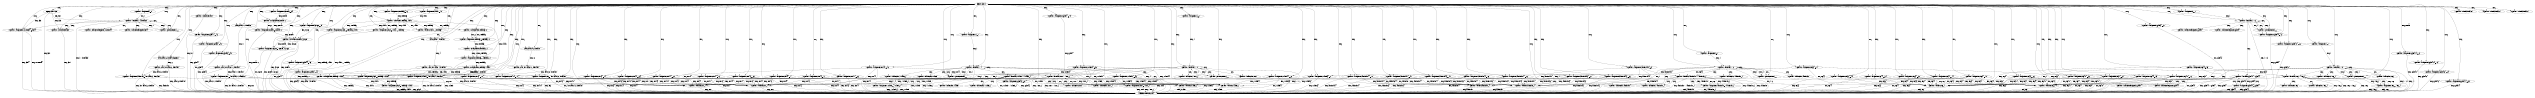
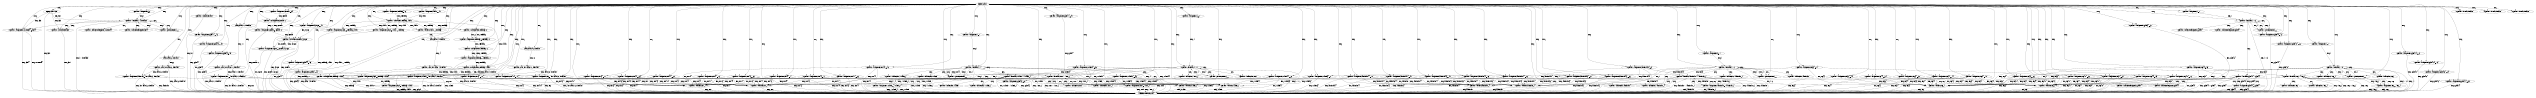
  digraph {
    n1 [label="(PARAM,gbnrs)"]
    n2 [label="(PARAM,char* fcni)"]
    n3 [label="(<operator>.assignment,veekdxfg = 16)"]
    n4 [label="(<operator>.assignment,cmesao = 59)"]
    n5 [label="(<operator>.assignment,mxv = (int*)calloc(11, sizeof(int)))"]
    n6 [label="(calloc,calloc(11, sizeof(int)))"]
    n7 [label="(<operator>.sizeOf,sizeof(int))"]
    n8 [label="(<operator>.assignment,hjrzgm = 40)"]
    n9 [label="(<operator>.assignment,teg = (int*)calloc(12, sizeof(int)))"]
    n10 [label="(calloc,calloc(92, sizeof(int)))"]
    n11 [label="(<operator>.sizeOf,sizeof(int))"]
    n12 [label="(<operator>.assignment,rhbdw = 40)"]
    n13 [label="(<operator>.assignment,mxv[0] = 48)"]
    n14 [label="(<operator>.assignment,i=0)"]
    n15 [label="(<operator>.lessThan,i < sizeof(fcni))"]
    n16 [label="(<operator>.sizeOf,sizeof(fcni))"]
    n17 [label="(<operator>.postIncrement,i++)"]
    n18 [label="(<operator>.assignment,wswenmf[i] = fcni[i])"]
    n19 [label="(<operator>.assignment,vwheix = (int*)calloc(4, sizeof(int)))"]
    n20 [label="(calloc,calloc(4, sizeof(int)))"]
    n21 [label="(<operator>.sizeOf,sizeof(int))"]
    n22 [label="(<operator>.assignment,mxv[1] = 73)"]
    n23 [label="(<operator>.assignment,bhximzbn = (int*)calloc(8, sizeof(int)))"]
-   n24 [label="(calloc,calloc(8, sizeof(assignment)))"]
+   n24 [label="(calloc,calloc(8, sizeof(int)))"]
    n25 [label="(<operator>.sizeOf,sizeof(int))"]
    n26 [label="(<operator>.assignment,teg[0] = 53)"]
    n27 [label="(<operator>.assignment,vwheix[0] = 58)"]
    n28 [label="(<operator>.assignment,cmesao = cmesao * 2)"]
    n29 [label="(<operator>.multiplication,cmesao * 2)"]
    n30 [label="(<operator>.assignment,qybei[1] = 43)"]
    n31 [label="(<operator>.assignment,teg[1] = 44)"]
    n32 [label="(<operator>.assignment,qybei[2] = 92)"]
    n33 [label="(<operator>.assignment,bhximzbn[0] = 5)"]
    n34 [label="(<operator>.assignment,qybei[3] = 90)"]
    n35 [label="(<operator>.assignment,mxv[2] = 63)"]
    n36 [label="(<operator>.assignment,teg[2] = 40)"]
    n37 [label="(<operator>.assignment,vwheix[1] = 18)"]
    n38 [label="(<operator>.assignment,scguts = cmesao - hjrzgm)"]
    n39 [label="(<operator>.subtraction,cmesao - hjrzgm)"]
    n40 [label="(<operator>.assignment,qybei[4] = 98)"]
    n41 [label="(<operator>.assignment,bhximzbn[1] = 97)"]
    n42 [label="(<operator>.assignment,qrbpb = veekdxfg - rhbdw)"]
    n43 [label="(<operator>.subtraction,veekdxfg - rhbdw)"]
    n44 [label="(<operator>.assignment,mxv[3] = 11)"]
    n45 [label="(<operator>.assignment,mxv[4] = 62)"]
    n46 [label="(<operator>.assignment,bhximzbn[2] = 82)"]
    n47 [label="(<operator>.assignment,mxv[5] = 70)"]
    n48 [label="(<operator>.assignment,qybei[5] = 20)"]
    n49 [label="(<operator>.assignment,mxv[6] = 85)"]
    n50 [label="(<operator>.assignment,teg[3] = 32)"]
    n51 [label="(<operator>.assignment,mxv[7] = 86)"]
    n52 [label="(<operator>.assignment,mxv[8] = 3)"]
    n53 [label="(<operator>.assignment,bhximzbn[3] = 40)"]
    n54 [label="(<operator>.assignment,qrbpb = rhbdw + veekdxfg)"]
    n55 [label="(<operator>.addition,rhbdw + veekdxfg)"]
    n56 [label="(<operator>.assignment,veekdxfg = veekdxfg * 2)"]
    n57 [label="(<operator>.multiplication,veekdxfg * 2)"]
    n58 [label="(<operator>.assignment,veekdxfg = veekdxfg * 2)"]
    n59 [label="(<operator>.multiplication,veekdxfg * 2)"]
    n60 [label="(<operator>.assignment,mxv[9] = 4)"]
    n61 [label="(<operator>.assignment,qybei[6] = 87)"]
    n62 [label="(<operator>.assignment,bhximzbn[4] = 70)"]
    n63 [label="(<operator>.assignment,qybei[7] = 91)"]
    n64 [label="(<operator>.assignment,vwheix[2] = 36)"]
    n65 [label="(<operator>.assignment,vwheix[3] = 2)"]
    n66 [label="(<operator>.assignment,qrbpb = veekdxfg * rhbdw)"]
    n67 [label="(<operator>.multiplication,veekdxfg * rhbdw)"]
    n68 [label="(<operator>.assignment,mxv[10] = 14)"]
    n69 [label="(<operator>.assignment,teg[4] = 34)"]
    n70 [label="(<operator>.assignment,teg[5] = 14)"]
    n71 [label="(<operator>.assignment,i = 1)"]
    n72 [label="(<operator>.lessThan,i < 4)"]
    n73 [label="(<operator>.postIncrement,i++)"]
    n74 [label="(<operator>.addition,vwheix+i)"]
    n75 [label="(<operator>.addition,vwheix+i)"]
    n76 [label="(<operator>.assignment,teg[6] = 49)"]
    n77 [label="(<operator>.assignment,teg[7] = 87)"]
    n78 [label="(<operator>.assignment,i = 1)"]
    n79 [label="(<operator>.lessThan,i < 11)"]
    n80 [label="(<operator>.postIncrement,i++)"]
    n81 [label="(<operator>.addition,mxv+i)"]
    n82 [label="(<operator>.addition,mxv+i)"]
    n83 [label="(<operator>.assignment,qybei[8] = 37)"]
    n84 [label="(<operator>.assignment,qybei[9] = 84)"]
    n85 [label="(<operator>.assignment,bhximzbn[5] = 87)"]
    n86 [label="(<operator>.assignment,bhximzbn[6] = 36)"]
    n87 [label="(<operator>.assignment,teg[8] = 66)"]
    n88 [label="(<operator>.assignment,qrbpb = veekdxfg * rhbdw)"]
    n89 [label="(<operator>.multiplication,veekdxfg * rhbdw)"]
    n90 [label="(<operator>.assignment,teg[9] = 59)"]
    n91 [label="(<operator>.assignment,bhximzbn[7] = 26)"]
    n92 [label="(<operator>.assignment,qybei[10] = 68)"]
    n93 [label="(<operator>.assignment,i = 1)"]
    n94 [label="(<operator>.lessThan,i < 8)"]
    n95 [label="(<operator>.postIncrement,i++)"]
    n96 [label="(<operator>.addition,bhximzbn+i)"]
    n97 [label="(<operator>.addition,bhximzbn+i)"]
    n98 [label="(<operator>.assignment,teg[10] = 18)"]
    n99 [label="(<operator>.assignment,qybei[11] = 3)"]
    n100 [label="(<operator>.assignment,qybei[12] = 84)"]
    n101 [label="(<operator>.assignment,qybei[13] = 89)"]
    n102 [label="(<operator>.assignment,qybei[14] = 32)"]
    n103 [label="(<operator>.assignment,i = 1)"]
    n104 [label="(<operator>.lessThan,i < 15)"]
    n105 [label="(<operator>.postIncrement,i++)"]
    n106 [label="(<operator>.assignment,teg[11] = 38)"]
    n107 [label="(<operator>.assignment,i = 1)"]
    n108 [label="(<operator>.lessThan,i < 12)"]
    n109 [label="(<operator>.postIncrement,i++)"]
    n110 [label="(<operator>.addition,teg+i)"]
    n111 [label="(<operator>.addition,teg+i)"]
    n112 [label="(METHOD_RETURN,void)"]
    n113 [label="(<operator>.cast,(int*)calloc(11, sizeof(int)))"]
    n114 [label="(<operator>.cast,(int*)calloc(12, sizeof(int)))"]
    n115 [label="(<operator>.lessThan,*mxv < *(mxv+i))"]
    n116 [label="(<operator>.indirectIndexAccess,wswenmf[i])"]
    n117 [label="(<operator>.indirectIndexAccess,fcni[i])"]
    n118 [label="(<operator>.cast,(int*)calloc(4, sizeof(int)))"]
    n119 [label="(<operator>.cast,(int*)calloc(8, sizeof(int)))"]
    n120 [label="(<operator>.lessThan,*teg < *(teg+i))"]
    n121 [label="(<operator>.lessThan,*vwheix < *(vwheix+i))"]
    n122 [label="(<operator>.lessThan,*bhximzbn < *(bhximzbn+i))"]
    n123 [label="(<operator>.indirection,*vwheix)"]
    n124 [label="(<operator>.indirection,*(vwheix+i))"]
    n125 [label="(<operator>.indirection,*mxv)"]
    n126 [label="(<operator>.indirection,*(mxv+i))"]
    n127 [label="(<operator>.indirection,*bhximzbn)"]
    n128 [label="(<operator>.indirection,*(bhximzbn+i))"]
    n129 [label="(<operator>.lessThan,qybei[0] < qybei[i])"]
    n130 [label="(<operator>.indirectIndexAccess,qybei[0])"]
    n131 [label="(<operator>.indirectIndexAccess,qybei[i])"]
    n132 [label="(<operator>.indirection,*teg)"]
    n133 [label="(<operator>.indirection,*(teg+i))"]
    n134 [label="(<operator>.assignment,*mxv = *(mxv+i))"]
    n135 [label="(<operator>.indirection,*mxv)"]
    n136 [label="(<operator>.indirection,*(mxv+i))"]
    n137 [label="(<operator>.assignment,qybei[0] = qybei[i])"]
    n138 [label="(<operator>.indirectIndexAccess,qybei[0])"]
    n139 [label="(<operator>.indirectIndexAccess,qybei[i])"]
    n140 [label="(<operator>.assignment,*teg = *(teg+i))"]
    n141 [label="(<operator>.indirection,*teg)"]
    n142 [label="(<operator>.indirection,*(teg+i))"]
    n143 [label="(<operator>.assignment,*vwheix = *(vwheix+i))"]
    n144 [label="(<operator>.indirection,*vwheix)"]
    n145 [label="(<operator>.indirection,*(vwheix+i))"]
    n146 [label="(<operator>.assignment,*bhximzbn = *(bhximzbn+i))"]
    n147 [label="(<operator>.indirection,*bhximzbn)"]
    n148 [label="(<operator>.indirection,*(bhximzbn+i))"]
    n1 -> n2 [label="DDG: "]
    n1 -> n3 [label="DDG: "]
    n1 -> n4 [label="DDG: "]
    n1 -> n5 [label="DDG: "]
    n1 -> n6 [label="DDG: "]
    n1 -> n7 [label="DDG: "]
    n1 -> n8 [label="DDG: "]
    n1 -> n9 [label="DDG: "]
    n1 -> n10 [label="DDG: "]
    n1 -> n11 [label="DDG: "]
    n1 -> n12 [label="DDG: "]
    n1 -> n13 [label="DDG: "]
    n1 -> n14 [label="DDG: "]
    n1 -> n15 [label="DDG: "]
    n1 -> n16 [label="DDG: "]
    n1 -> n17 [label="DDG: "]
    n1 -> n18 [label="DDG: "]
    n1 -> n19 [label="DDG: "]
    n1 -> n20 [label="DDG: "]
    n1 -> n21 [label="DDG: "]
    n1 -> n22 [label="DDG: "]
    n1 -> n23 [label="DDG: "]
    n1 -> n24 [label="DDG: "]
    n1 -> n25 [label="DDG: "]
    n1 -> n26 [label="DDG: "]
    n1 -> n27 [label="DDG: "]
    n1 -> n28 [label="DDG: "]
    n1 -> n29 [label="DDG: "]
    n1 -> n30 [label="DDG: "]
    n1 -> n31 [label="DDG: "]
    n1 -> n32 [label="DDG: "]
    n1 -> n33 [label="DDG: "]
    n1 -> n34 [label="DDG: "]
    n1 -> n35 [label="DDG: "]
    n1 -> n36 [label="DDG: "]
    n1 -> n37 [label="DDG: "]
    n1 -> n38 [label="DDG: "]
    n1 -> n39 [label="DDG: "]
    n1 -> n40 [label="DDG: "]
    n1 -> n41 [label="DDG: "]
    n1 -> n42 [label="DDG: "]
    n1 -> n43 [label="DDG: "]
    n1 -> n44 [label="DDG: "]
    n1 -> n45 [label="DDG: "]
    n1 -> n46 [label="DDG: "]
    n1 -> n47 [label="DDG: "]
    n1 -> n48 [label="DDG: "]
    n1 -> n49 [label="DDG: "]
    n1 -> n50 [label="DDG: "]
    n1 -> n51 [label="DDG: "]
    n1 -> n52 [label="DDG: "]
    n1 -> n53 [label="DDG: "]
    n1 -> n54 [label="DDG: "]
    n1 -> n55 [label="DDG: "]
    n1 -> n56 [label="DDG: "]
    n1 -> n57 [label="DDG: "]
    n1 -> n58 [label="DDG: "]
    n1 -> n59 [label="DDG: "]
    n1 -> n60 [label="DDG: "]
    n1 -> n61 [label="DDG: "]
    n1 -> n62 [label="DDG: "]
    n1 -> n63 [label="DDG: "]
    n1 -> n64 [label="DDG: "]
    n1 -> n65 [label="DDG: "]
    n1 -> n66 [label="DDG: "]
    n1 -> n67 [label="DDG: "]
    n1 -> n68 [label="DDG: "]
    n1 -> n69 [label="DDG: "]
    n1 -> n70 [label="DDG: "]
    n1 -> n71 [label="DDG: "]
    n1 -> n72 [label="DDG: "]
    n1 -> n73 [label="DDG: "]
    n1 -> n74 [label="DDG: "]
    n1 -> n75 [label="DDG: "]
    n1 -> n76 [label="DDG: "]
    n1 -> n77 [label="DDG: "]
    n1 -> n78 [label="DDG: "]
    n1 -> n79 [label="DDG: "]
    n1 -> n80 [label="DDG: "]
    n1 -> n81 [label="DDG: "]
    n1 -> n82 [label="DDG: "]
    n1 -> n83 [label="DDG: "]
    n1 -> n84 [label="DDG: "]
    n1 -> n85 [label="DDG: "]
    n1 -> n86 [label="DDG: "]
    n1 -> n87 [label="DDG: "]
    n1 -> n88 [label="DDG: "]
    n1 -> n89 [label="DDG: "]
    n1 -> n90 [label="DDG: "]
    n1 -> n91 [label="DDG: "]
    n1 -> n92 [label="DDG: "]
    n1 -> n93 [label="DDG: "]
    n1 -> n94 [label="DDG: "]
    n1 -> n95 [label="DDG: "]
    n1 -> n96 [label="DDG: "]
    n1 -> n97 [label="DDG: "]
    n1 -> n98 [label="DDG: "]
-   n1 -> n99 [label="DDG: cmesao"]
+   n1 -> n99 [label="DDG: "]
    n1 -> n100 [label="DDG: "]
    n1 -> n101 [label="DDG: "]
    n1 -> n102 [label="DDG: "]
    n1 -> n103 [label="DDG: "]
    n1 -> n104 [label="DDG: "]
    n1 -> n105 [label="DDG: "]
    n1 -> n106 [label="DDG: "]
    n1 -> n107 [label="DDG: "]
    n1 -> n108 [label="DDG: "]
    n1 -> n109 [label="DDG: "]
    n1 -> n110 [label="DDG: "]
    n1 -> n111 [label="DDG: "]
    n2 -> n15 [label="DDG: fcni"]
    n2 -> n16 [label="DDG: fcni"]
    n2 -> n18 [label="DDG: fcni"]
    n2 -> n112 [label="DDG: fcni"]
    n3 -> n43 [label="DDG: veekdxfg"]
    n4 -> n29 [label="DDG: cmesao"]
    n5 -> n81 [label="DDG: mxv"]
    n5 -> n82 [label="DDG: mxv"]
    n5 -> n112 [label="DDG: (int*)calloc(11, sizeof(int))"]
    n5 -> n112 [label="DDG: mxv"]
    n6 -> n113 [label="DDG: 11"]
    n8 -> n39 [label="DDG: hjrzgm"]
    n9 -> n110 [label="DDG: teg"]
    n9 -> n111 [label="DDG: teg"]
    n9 -> n112 [label="DDG: teg"]
    n9 -> n112 [label="DDG: (int*)calloc(12, sizeof(int))"]
    n10 -> n114 [label="DDG: 12"]
    n12 -> n43 [label="DDG: rhbdw"]
    n13 -> n81 [label="DDG: mxv[0]"]
    n13 -> n82 [label="DDG: mxv[0]"]
    n13 -> n112 [label="DDG: mxv[0]"]
    n13 -> n115 [label="DDG: mxv[0]"]
    n14 -> n15 [label="DDG: i"]
    n15 -> n15 [label="CDG: "]
    n15 -> n16 [label="CDG: "]
    n15 -> n17 [label="DDG: i"]
    n15 -> n17 [label="CDG: "]
    n15 -> n18 [label="CDG: "]
    n15 -> n112 [label="DDG: i < sizeof(fcni)"]
    n15 -> n116 [label="CDG: "]
    n15 -> n117 [label="CDG: "]
    n16 -> n112 [label="DDG: fcni"]
    n17 -> n15 [label="DDG: i"]
    n18 -> n112 [label="DDG: wswenmf[i]"]
    n18 -> n112 [label="DDG: fcni[i]"]
    n19 -> n74 [label="DDG: vwheix"]
    n19 -> n75 [label="DDG: vwheix"]
    n19 -> n112 [label="DDG: (int*)calloc(4, sizeof(int))"]
    n19 -> n112 [label="DDG: vwheix"]
    n20 -> n118 [label="DDG: 4"]
    n22 -> n81 [label="DDG: mxv[1]"]
    n22 -> n82 [label="DDG: mxv[1]"]
    n22 -> n112 [label="DDG: mxv[1]"]
    n23 -> n96 [label="DDG: bhximzbn"]
    n23 -> n112 [label="DDG: bhximzbn"]
    n23 -> n112 [label="DDG: (int*)calloc(8, sizeof(int))"]
    n24 -> n119 [label="DDG: 8"]
    n25 -> n112 [label="DDG: int"]
    n26 -> n110 [label="DDG: teg[0]"]
    n26 -> n111 [label="DDG: teg[0]"]
    n26 -> n112 [label="DDG: teg[0]"]
    n26 -> n120 [label="DDG: teg[0]"]
    n27 -> n74 [label="DDG: vwheix[0]"]
    n27 -> n75 [label="DDG: vwheix[0]"]
    n27 -> n112 [label="DDG: vwheix[0]"]
    n27 -> n121 [label="DDG: vwheix[0]"]
    n28 -> n39 [label="DDG: cmesao"]
    n28 -> n112 [label="DDG: cmesao * 2"]
    n29 -> n28 [label="DDG: cmesao"]
    n29 -> n28 [label="DDG: 2"]
    n30 -> n112 [label="DDG: qybei[1]"]
    n31 -> n110 [label="DDG: teg[1]"]
    n31 -> n111 [label="DDG: teg[1]"]
    n31 -> n112 [label="DDG: teg[1]"]
    n32 -> n112 [label="DDG: qybei[2]"]
    n33 -> n96 [label="DDG: bhximzbn[0]"]
    n33 -> n97 [label="DDG: bhximzbn[0]"]
    n33 -> n112 [label="DDG: bhximzbn[0]"]
    n33 -> n122 [label="DDG: bhximzbn[0]"]
    n34 -> n112 [label="DDG: qybei[3]"]
    n35 -> n81 [label="DDG: mxv[2]"]
    n35 -> n82 [label="DDG: mxv[2]"]
    n35 -> n112 [label="DDG: mxv[2]"]
    n36 -> n110 [label="DDG: teg[2]"]
    n36 -> n111 [label="DDG: teg[2]"]
    n36 -> n112 [label="DDG: teg[2]"]
    n37 -> n74 [label="DDG: vwheix[1]"]
    n37 -> n75 [label="DDG: vwheix[1]"]
    n37 -> n112 [label="DDG: vwheix[1]"]
    n38 -> n112 [label="DDG: scguts"]
    n38 -> n112 [label="DDG: cmesao - hjrzgm"]
    n39 -> n38 [label="DDG: cmesao"]
    n39 -> n38 [label="DDG: hjrzgm"]
    n39 -> n112 [label="DDG: hjrzgm"]
    n39 -> n112 [label="DDG: cmesao"]
    n40 -> n112 [label="DDG: qybei[4]"]
    n41 -> n96 [label="DDG: bhximzbn[1]"]
    n41 -> n97 [label="DDG: bhximzbn[1]"]
    n41 -> n112 [label="DDG: bhximzbn[1]"]
    n42 -> n112 [label="DDG: veekdxfg - rhbdw"]
    n43 -> n42 [label="DDG: veekdxfg"]
    n43 -> n42 [label="DDG: rhbdw"]
    n43 -> n54 [label="DDG: rhbdw"]
    n43 -> n54 [label="DDG: veekdxfg"]
    n43 -> n55 [label="DDG: rhbdw"]
    n43 -> n55 [label="DDG: veekdxfg"]
    n43 -> n57 [label="DDG: veekdxfg"]
    n43 -> n67 [label="DDG: rhbdw"]
    n44 -> n81 [label="DDG: mxv[3]"]
    n44 -> n82 [label="DDG: mxv[3]"]
    n44 -> n112 [label="DDG: mxv[3]"]
    n45 -> n81 [label="DDG: mxv[4]"]
    n45 -> n82 [label="DDG: mxv[4]"]
    n45 -> n112 [label="DDG: mxv[4]"]
    n46 -> n96 [label="DDG: bhximzbn[2]"]
    n46 -> n97 [label="DDG: bhximzbn[2]"]
    n46 -> n112 [label="DDG: bhximzbn[2]"]
    n47 -> n81 [label="DDG: mxv[5]"]
    n47 -> n82 [label="DDG: mxv[5]"]
    n47 -> n112 [label="DDG: mxv[5]"]
    n48 -> n112 [label="DDG: qybei[5]"]
    n49 -> n81 [label="DDG: mxv[6]"]
    n49 -> n82 [label="DDG: mxv[6]"]
    n49 -> n112 [label="DDG: mxv[6]"]
    n50 -> n110 [label="DDG: teg[3]"]
    n50 -> n111 [label="DDG: teg[3]"]
    n50 -> n112 [label="DDG: teg[3]"]
    n51 -> n81 [label="DDG: mxv[7]"]
    n51 -> n82 [label="DDG: mxv[7]"]
    n51 -> n112 [label="DDG: mxv[7]"]
    n52 -> n81 [label="DDG: mxv[8]"]
    n52 -> n82 [label="DDG: mxv[8]"]
    n52 -> n112 [label="DDG: mxv[8]"]
    n53 -> n96 [label="DDG: bhximzbn[3]"]
    n53 -> n97 [label="DDG: bhximzbn[3]"]
    n53 -> n112 [label="DDG: bhximzbn[3]"]
    n54 -> n112 [label="DDG: rhbdw + veekdxfg"]
    n56 -> n59 [label="DDG: veekdxfg"]
    n57 -> n56 [label="DDG: veekdxfg"]
    n57 -> n56 [label="DDG: 2"]
    n58 -> n67 [label="DDG: veekdxfg"]
    n58 -> n112 [label="DDG: veekdxfg * 2"]
    n59 -> n58 [label="DDG: veekdxfg"]
    n59 -> n58 [label="DDG: 2"]
    n60 -> n81 [label="DDG: mxv[9]"]
    n60 -> n82 [label="DDG: mxv[9]"]
    n60 -> n112 [label="DDG: mxv[9]"]
    n61 -> n112 [label="DDG: qybei[6]"]
    n62 -> n96 [label="DDG: bhximzbn[4]"]
    n62 -> n97 [label="DDG: bhximzbn[4]"]
    n62 -> n112 [label="DDG: bhximzbn[4]"]
    n63 -> n112 [label="DDG: qybei[7]"]
    n64 -> n74 [label="DDG: vwheix[2]"]
    n64 -> n75 [label="DDG: vwheix[2]"]
    n64 -> n112 [label="DDG: vwheix[2]"]
    n65 -> n74 [label="DDG: vwheix[3]"]
    n65 -> n75 [label="DDG: vwheix[3]"]
    n65 -> n112 [label="DDG: vwheix[3]"]
    n67 -> n66 [label="DDG: veekdxfg"]
    n67 -> n66 [label="DDG: rhbdw"]
    n67 -> n89 [label="DDG: veekdxfg"]
    n67 -> n89 [label="DDG: rhbdw"]
    n68 -> n81 [label="DDG: mxv[10]"]
    n68 -> n82 [label="DDG: mxv[10]"]
    n68 -> n112 [label="DDG: mxv[10]"]
    n69 -> n110 [label="DDG: teg[4]"]
    n69 -> n111 [label="DDG: teg[4]"]
    n69 -> n112 [label="DDG: teg[4]"]
    n70 -> n65 [label="DDG: teg[5]"]
    n70 -> n110 [label="DDG: teg[5]"]
    n70 -> n111 [label="DDG: teg[5]"]
    n71 -> n72 [label="DDG: i"]
    n72 -> n72 [label="CDG: "]
    n72 -> n73 [label="DDG: i"]
    n72 -> n73 [label="CDG: "]
    n72 -> n74 [label="DDG: i"]
    n72 -> n74 [label="CDG: "]
    n72 -> n75 [label="DDG: i"]
    n72 -> n112 [label="DDG: i < 4"]
    n72 -> n121 [label="CDG: "]
    n72 -> n123 [label="CDG: "]
    n72 -> n124 [label="CDG: "]
    n73 -> n72 [label="DDG: i"]
    n74 -> n112 [label="DDG: vwheix"]
    n75 -> n112 [label="DDG: vwheix"]
    n76 -> n110 [label="DDG: teg[6]"]
    n76 -> n111 [label="DDG: teg[6]"]
    n76 -> n112 [label="DDG: teg[6]"]
    n77 -> n110 [label="DDG: teg[7]"]
    n77 -> n111 [label="DDG: teg[7]"]
    n77 -> n112 [label="DDG: teg[7]"]
    n78 -> n79 [label="DDG: i"]
    n79 -> n79 [label="CDG: "]
    n79 -> n80 [label="DDG: i"]
    n79 -> n80 [label="CDG: "]
    n79 -> n81 [label="DDG: i"]
    n79 -> n81 [label="CDG: "]
    n79 -> n82 [label="DDG: i"]
    n79 -> n112 [label="DDG: i < 11"]
    n79 -> n115 [label="CDG: "]
    n79 -> n125 [label="CDG: "]
    n79 -> n126 [label="CDG: "]
    n80 -> n79 [label="DDG: i"]
    n81 -> n112 [label="DDG: mxv"]
    n82 -> n112 [label="DDG: mxv"]
    n83 -> n112 [label="DDG: qybei[8]"]
    n84 -> n112 [label="DDG: qybei[9]"]
    n85 -> n96 [label="DDG: bhximzbn[5]"]
    n85 -> n97 [label="DDG: bhximzbn[5]"]
    n85 -> n112 [label="DDG: bhximzbn[5]"]
    n86 -> n96 [label="DDG: bhximzbn[6]"]
    n86 -> n97 [label="DDG: bhximzbn[6]"]
    n86 -> n112 [label="DDG: bhximzbn[6]"]
    n87 -> n110 [label="DDG: teg[8]"]
    n87 -> n111 [label="DDG: teg[8]"]
    n87 -> n112 [label="DDG: teg[8]"]
    n88 -> n112 [label="DDG: qrbpb"]
    n88 -> n112 [label="DDG: veekdxfg * rhbdw"]
    n89 -> n88 [label="DDG: veekdxfg"]
    n89 -> n88 [label="DDG: rhbdw"]
    n89 -> n112 [label="DDG: rhbdw"]
    n89 -> n112 [label="DDG: veekdxfg"]
    n90 -> n110 [label="DDG: teg[9]"]
    n90 -> n111 [label="DDG: teg[9]"]
    n90 -> n112 [label="DDG: teg[9]"]
    n91 -> n96 [label="DDG: bhximzbn[7]"]
    n91 -> n97 [label="DDG: bhximzbn[7]"]
    n91 -> n112 [label="DDG: bhximzbn[7]"]
    n92 -> n112 [label="DDG: qybei[10]"]
    n93 -> n94 [label="DDG: i"]
    n94 -> n94 [label="CDG: "]
    n94 -> n95 [label="DDG: i"]
    n94 -> n95 [label="CDG: "]
    n94 -> n96 [label="DDG: i"]
    n94 -> n96 [label="CDG: "]
    n94 -> n97 [label="DDG: i"]
    n94 -> n112 [label="DDG: i < 8"]
    n94 -> n122 [label="CDG: "]
    n94 -> n127 [label="CDG: "]
    n94 -> n128 [label="CDG: "]
    n95 -> n94 [label="DDG: i"]
    n96 -> n112 [label="DDG: bhximzbn"]
    n97 -> n112 [label="DDG: bhximzbn"]
    n98 -> n110 [label="DDG: teg[10]"]
    n98 -> n111 [label="DDG: teg[10]"]
    n98 -> n112 [label="DDG: teg[10]"]
    n99 -> n112 [label="DDG: qybei[11]"]
    n100 -> n112 [label="DDG: qybei[12]"]
    n101 -> n112 [label="DDG: qybei[13]"]
    n102 -> n112 [label="DDG: qybei[14]"]
    n103 -> n104 [label="DDG: i"]
    n104 -> n104 [label="CDG: "]
    n104 -> n105 [label="DDG: i"]
    n104 -> n105 [label="CDG: "]
    n104 -> n112 [label="DDG: i < 15"]
    n104 -> n129 [label="CDG: "]
    n104 -> n130 [label="CDG: "]
    n104 -> n131 [label="CDG: "]
    n105 -> n104 [label="DDG: i"]
    n106 -> n110 [label="DDG: teg[11]"]
    n106 -> n111 [label="DDG: teg[11]"]
    n106 -> n112 [label="DDG: teg[11]"]
    n107 -> n108 [label="DDG: i"]
    n108 -> n108 [label="CDG: "]
    n108 -> n109 [label="DDG: i"]
    n108 -> n109 [label="CDG: "]
    n108 -> n110 [label="DDG: i"]
    n108 -> n110 [label="CDG: "]
    n108 -> n111 [label="DDG: i"]
    n108 -> n112 [label="DDG: i < 12"]
    n108 -> n112 [label="DDG: i"]
    n108 -> n120 [label="CDG: "]
    n108 -> n132 [label="CDG: "]
    n108 -> n133 [label="CDG: "]
    n109 -> n108 [label="DDG: i"]
    n110 -> n112 [label="DDG: teg"]
    n111 -> n112 [label="DDG: teg"]
    n113 -> n5 [label="DDG: calloc(11, sizeof(int))"]
    n113 -> n112 [label="DDG: calloc(11, sizeof(int))"]
    n114 -> n9 [label="DDG: calloc(12, sizeof(int))"]
    n114 -> n112 [label="DDG: calloc(12, sizeof(int))"]
    n115 -> n82 [label="CDG: "]
    n115 -> n112 [label="DDG: *(mxv+i)"]
    n115 -> n112 [label="DDG: *mxv < *(mxv+i)"]
    n115 -> n112 [label="DDG: *mxv"]
    n115 -> n134 [label="DDG: *(mxv+i)"]
    n115 -> n134 [label="CDG: "]
    n115 -> n135 [label="CDG: "]
    n115 -> n136 [label="CDG: "]
    n118 -> n19 [label="DDG: calloc(4, sizeof(int))"]
    n118 -> n112 [label="DDG: calloc(4, sizeof(int))"]
    n119 -> n23 [label="DDG: calloc(8, sizeof(int))"]
    n119 -> n112 [label="DDG: calloc(8, sizeof(int))"]
    n120 -> n111 [label="CDG: "]
    n120 -> n112 [label="DDG: *teg"]
    n120 -> n112 [label="DDG: *(teg+i)"]
    n120 -> n112 [label="DDG: *teg < *(teg+i)"]
    n120 -> n140 [label="DDG: *(teg+i)"]
    n120 -> n140 [label="CDG: "]
    n120 -> n141 [label="CDG: "]
    n120 -> n142 [label="CDG: "]
    n121 -> n75 [label="CDG: "]
    n121 -> n112 [label="DDG: *vwheix"]
    n121 -> n112 [label="DDG: *(vwheix+i)"]
    n121 -> n112 [label="DDG: *vwheix < *(vwheix+i)"]
    n121 -> n143 [label="DDG: *(vwheix+i)"]
    n121 -> n143 [label="CDG: "]
    n121 -> n144 [label="CDG: "]
    n121 -> n145 [label="CDG: "]
    n122 -> n97 [label="CDG: "]
    n122 -> n112 [label="DDG: *(bhximzbn+i)"]
    n122 -> n112 [label="DDG: *bhximzbn"]
    n122 -> n112 [label="DDG: *bhximzbn < *(bhximzbn+i)"]
    n122 -> n146 [label="DDG: *(bhximzbn+i)"]
    n122 -> n146 [label="CDG: "]
    n122 -> n147 [label="CDG: "]
    n122 -> n148 [label="CDG: "]
    n129 -> n112 [label="DDG: qybei[0]"]
    n129 -> n112 [label="DDG: qybei[0] < qybei[i]"]
    n129 -> n112 [label="DDG: qybei[i]"]
    n129 -> n137 [label="DDG: qybei[i]"]
    n129 -> n137 [label="CDG: "]
    n129 -> n138 [label="CDG: "]
    n129 -> n139 [label="CDG: "]
    n134 -> n112 [label="DDG: *mxv"]
    n134 -> n112 [label="DDG: *(mxv+i)"]
    n134 -> n115 [label="DDG: *mxv"]
    n137 -> n112 [label="DDG: qybei[i]"]
    n137 -> n112 [label="DDG: qybei[0]"]
    n137 -> n129 [label="DDG: qybei[0]"]
    n140 -> n112 [label="DDG: *teg"]
    n140 -> n112 [label="DDG: *(teg+i)"]
    n140 -> n120 [label="DDG: *teg"]
    n143 -> n112 [label="DDG: *(vwheix+i)"]
    n143 -> n112 [label="DDG: *vwheix"]
    n143 -> n121 [label="DDG: *vwheix"]
    n146 -> n112 [label="DDG: *(bhximzbn+i)"]
    n146 -> n112 [label="DDG: *bhximzbn"]
    n146 -> n122 [label="DDG: *bhximzbn"]
  }
